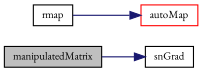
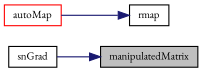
  digraph {
    fontname="EB Garamond"
    rankdir=LR
    node [color=black fontname="EB Garamond" fontsize=10 shape=record]
    edge [color=midnightblue fontname="EB Garamond" fontsize=10 labelfontname=Helvetica labelfontsize=10 style=solid]
    n1 [fillcolor=grey75 fontcolor=black height=0.2 label=manipulatedMatrix style=filled width=0.4]
    n2 [height=0.2 label=snGrad width=0.4]
    n3 [color=red height=0.2 label=autoMap width=0.4]
    n4 [height=0.2 label=rmap width=0.4]
-   n1 -> n2
-   n4 -> n3
+   n2 -> n1
+   n3 -> n4
  }
